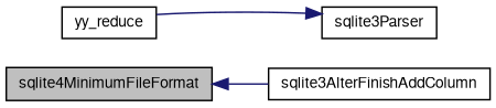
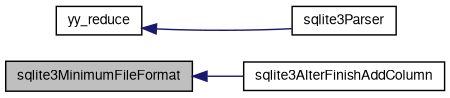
  digraph {
    rankdir=LR
    node [color=black fillcolor=white fontname=FreeSans fontsize=10 shape=record style=filled]
    edge [color=midnightblue dir=back fontname=FreeSans fontsize=10 labelfontname=FreeSans labelfontsize=10 style=solid]
-   n1 [fillcolor=grey75 fontcolor=black height=0.2 label=sqlite4MinimumFileFormat width=0.4]
+   n1 [fillcolor=grey75 fontcolor=black height=0.2 label=sqlite3MinimumFileFormat width=0.4]
    n2 [height=0.2 label=sqlite3AlterFinishAddColumn width=0.4]
    n3 [height=0.2 label=yy_reduce width=0.4]
    n4 [height=0.2 label=sqlite3Parser width=0.4]
    n1 -> n2
-   n4 -> n3
+   n3 -> n4
  }
